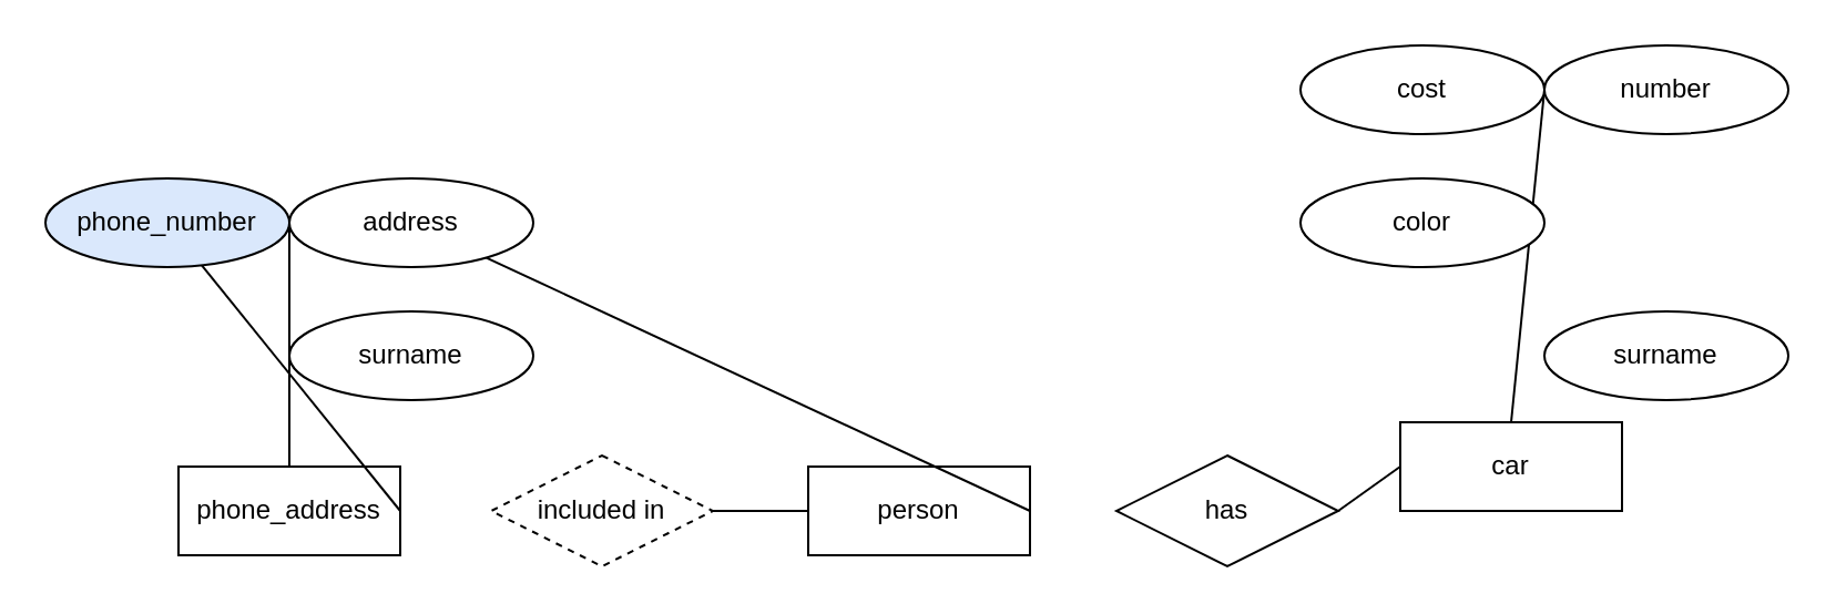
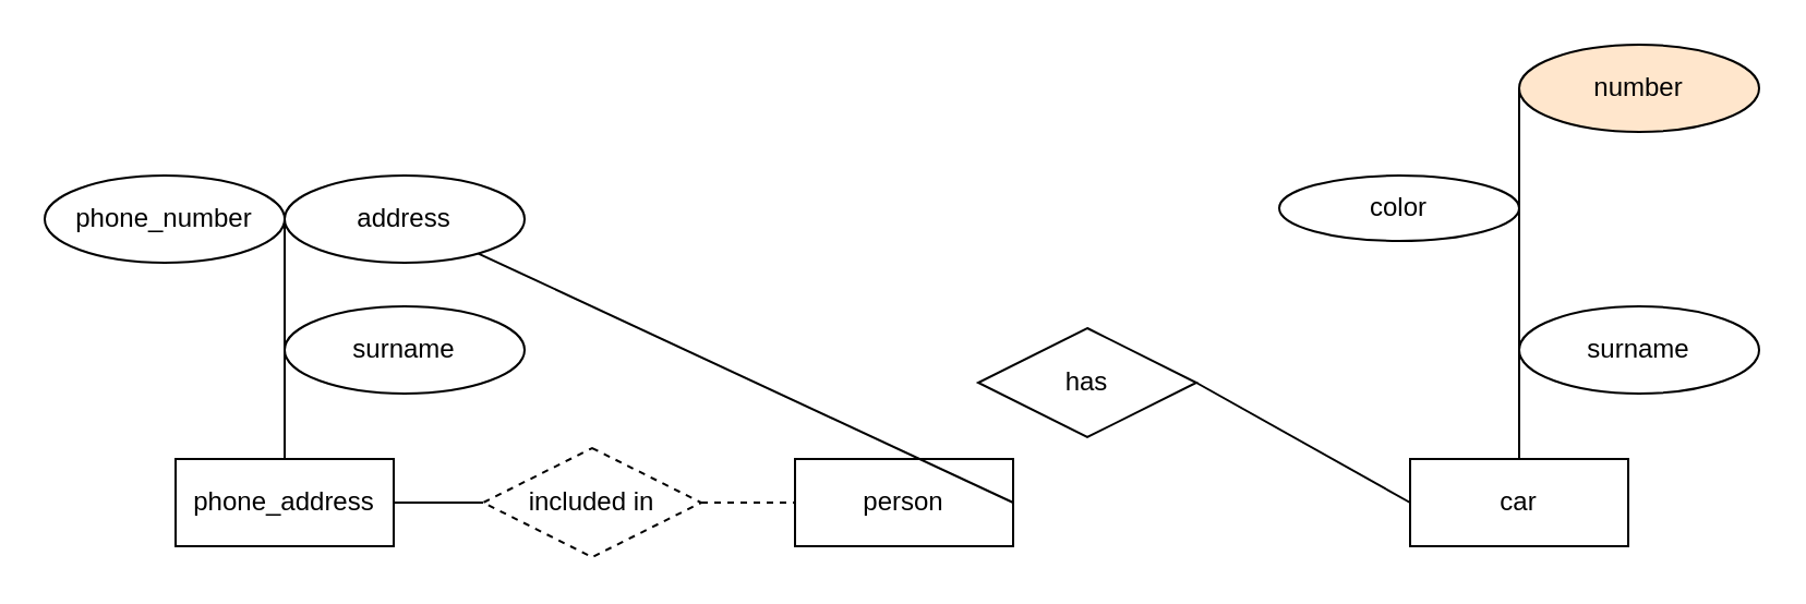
  <mxCell id="0" />
  <mxCell id="1" parent="0" />
  <mxCell id="2" value="phone_address" style="rounded=0;whiteSpace=wrap;html=1;" parent="1" vertex="1"><mxGeometry x="80" y="210" width="100" height="40" as="geometry" /></mxCell>
  <mxCell id="3" value="person" style="rounded=0;whiteSpace=wrap;html=1;" parent="1" vertex="1"><mxGeometry x="364" y="210" width="100" height="40" as="geometry" /></mxCell>
- <mxCell id="4" value="car" style="rounded=0;whiteSpace=wrap;html=1;" parent="1" vertex="1"><mxGeometry x="631" y="190" width="100" height="40" as="geometry" /></mxCell>
- <mxCell id="5" value="has" style="rhombus;whiteSpace=wrap;html=1;" parent="1" vertex="1"><mxGeometry x="503" y="205" width="100" height="50" as="geometry" /></mxCell>
+ <mxCell id="4" value="car" style="rounded=0;whiteSpace=wrap;html=1;" parent="1" vertex="1"><mxGeometry x="646" y="210" width="100" height="40" as="geometry" /></mxCell>
+ <mxCell id="5" value="has" style="rhombus;whiteSpace=wrap;html=1;" parent="1" vertex="1"><mxGeometry x="448" y="150" width="100" height="50" as="geometry" /></mxCell>
  <mxCell id="6" value="" style="endArrow=none;html=1;rounded=0;exitX=1;exitY=0.5;exitDx=0;exitDy=0;" parent="1" source="3" target="18" edge="1"><mxGeometry width="50" height="50" relative="1" as="geometry"><mxPoint x="390" y="160" as="sourcePoint" /><mxPoint x="440" y="110" as="targetPoint" /></mxGeometry></mxCell>
  <mxCell id="7" value="" style="endArrow=none;html=1;rounded=0;exitX=1;exitY=0.5;exitDx=0;exitDy=0;entryX=0;entryY=0.5;entryDx=0;entryDy=0;" parent="1" source="5" target="4" edge="1"><mxGeometry width="50" height="50" relative="1" as="geometry"><mxPoint x="390" y="160" as="sourcePoint" /><mxPoint x="440" y="110" as="targetPoint" /></mxGeometry></mxCell>
  <mxCell id="8" value="" style="endArrow=none;html=1;rounded=0;exitX=0.5;exitY=0;exitDx=0;exitDy=0;entryX=0;entryY=0.5;entryDx=0;entryDy=0;" parent="1" source="4" target="12" edge="1"><mxGeometry width="50" height="50" relative="1" as="geometry"><mxPoint x="336" y="160" as="sourcePoint" /><mxPoint x="696" y="20" as="targetPoint" /></mxGeometry></mxCell>
  <mxCell id="9" value="surname" style="ellipse;whiteSpace=wrap;html=1;" parent="1" vertex="1"><mxGeometry x="696" width="110" height="40" as="geometry" y="140" /></mxCell>
- <mxCell id="10" value="color" style="ellipse;whiteSpace=wrap;html=1;" parent="1" vertex="1"><mxGeometry x="586" y="80" width="110" height="40" as="geometry" /></mxCell>
- <mxCell id="11" value="cost" style="ellipse;whiteSpace=wrap;html=1;" parent="1" vertex="1"><mxGeometry x="586" y="20" width="110" height="40" as="geometry" /></mxCell>
- <mxCell id="12" value="number" style="ellipse;whiteSpace=wrap;html=1;" parent="1" vertex="1"><mxGeometry x="696" y="20" width="110" height="40" as="geometry" /></mxCell>
+ <mxCell id="10" value="color" style="ellipse;whiteSpace=wrap;html=1;" parent="1" vertex="1"><mxGeometry x="586" y="80" width="110" height="30" as="geometry" /></mxCell>
+ <mxCell id="12" value="number" style="ellipse;whiteSpace=wrap;html=1;fillColor=#ffe6cc;" parent="1" vertex="1"><mxGeometry x="696" y="20" width="110" height="40" as="geometry" /></mxCell>
  <mxCell id="13" value="included in" style="rhombus;whiteSpace=wrap;html=1;dashed=1;" parent="1" vertex="1"><mxGeometry x="221" y="205" width="100" height="50" as="geometry" /></mxCell>
- <mxCell id="14" value="" style="endArrow=none;html=1;rounded=0;exitX=1;exitY=0.5;exitDx=0;exitDy=0;" parent="1" source="2" target="17" edge="1"><mxGeometry width="50" height="50" relative="1" as="geometry"><mxPoint x="390" y="160" as="sourcePoint" /><mxPoint x="440" y="110" as="targetPoint" /></mxGeometry></mxCell>
- <mxCell id="15" value="" style="endArrow=none;html=1;rounded=0;exitX=1;exitY=0.5;exitDx=0;exitDy=0;entryX=0;entryY=0.5;entryDx=0;entryDy=0;" parent="1" source="13" target="3" edge="1"><mxGeometry width="50" height="50" relative="1" as="geometry"><mxPoint x="390" y="160" as="sourcePoint" /><mxPoint x="440" y="110" as="targetPoint" /></mxGeometry></mxCell>
+ <mxCell id="14" value="" style="endArrow=none;html=1;rounded=0;exitX=1;exitY=0.5;exitDx=0;exitDy=0;entryX=0;entryY=0.5;entryDx=0;entryDy=0;" parent="1" source="2" target="13" edge="1"><mxGeometry width="50" height="50" relative="1" as="geometry"><mxPoint x="390" y="160" as="sourcePoint" /><mxPoint x="440" y="110" as="targetPoint" /></mxGeometry></mxCell>
+ <mxCell id="15" value="" style="endArrow=none;html=1;rounded=0;exitX=1;exitY=0.5;exitDx=0;exitDy=0;entryX=0;entryY=0.5;entryDx=0;entryDy=0;dashed=1;" parent="1" source="13" target="3" edge="1"><mxGeometry width="50" height="50" relative="1" as="geometry"><mxPoint x="390" y="160" as="sourcePoint" /><mxPoint x="440" y="110" as="targetPoint" /></mxGeometry></mxCell>
  <mxCell id="16" value="surname" style="ellipse;whiteSpace=wrap;html=1;" parent="1" vertex="1"><mxGeometry x="130" width="110" height="40" as="geometry" y="140" /></mxCell>
- <mxCell id="17" value="phone_number" style="ellipse;whiteSpace=wrap;html=1;fillColor=#dae8fc;" parent="1" vertex="1"><mxGeometry x="20" y="80" width="110" height="40" as="geometry" /></mxCell>
+ <mxCell id="17" value="phone_number" style="ellipse;whiteSpace=wrap;html=1;" parent="1" vertex="1"><mxGeometry x="20" y="80" width="110" height="40" as="geometry" /></mxCell>
  <mxCell id="18" value="address" style="ellipse;whiteSpace=wrap;html=1;" parent="1" vertex="1"><mxGeometry x="130" y="80" width="110" height="40" as="geometry" /></mxCell>
  <mxCell id="19" value="" style="endArrow=none;html=1;rounded=0;exitX=0.5;exitY=0;exitDx=0;exitDy=0;" parent="1" source="2" edge="1"><mxGeometry width="50" height="50" relative="1" as="geometry"><mxPoint x="390" y="60" as="sourcePoint" /><mxPoint x="130" y="100" as="targetPoint" /></mxGeometry></mxCell>
